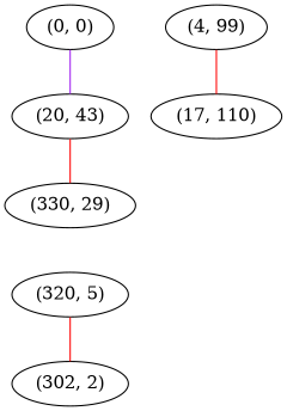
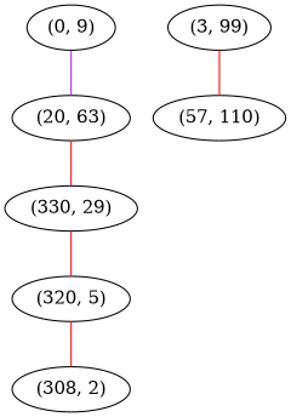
  graph {
    fontname="DejaVu Serif"
    node [fontname="DejaVu Serif"]
    edge [color=red fontname="DejaVu Serif" weight=1]
-   "(0, 0)"
-   "(20, 63)" [label="(20, 43)"]
+   "(0, 0)" [label="(0, 9)"]
+   "(20, 63)"
    n3 [label="(330, 29)"]
-   "(3, 99)" [label="(4, 99)"]
-   "(17, 110)"
+   "(3, 99)"
+   "(17, 110)" [label="(57, 110)"]
    "(320, 5)"
-   "(302, 2)"
+   "(302, 2)" [label="(308, 2)"]
    "(0, 0)" -- "(20, 63)" [color=purple weight=4]
    "(20, 63)" -- n3
+   n3 -- "(320, 5)"
    "(3, 99)" -- "(17, 110)"
    "(320, 5)" -- "(302, 2)"
  }
